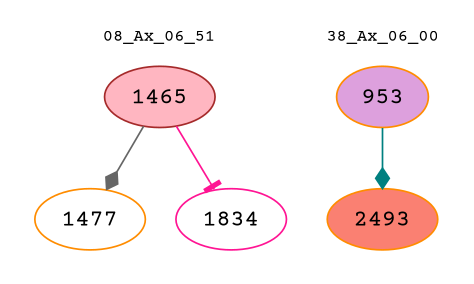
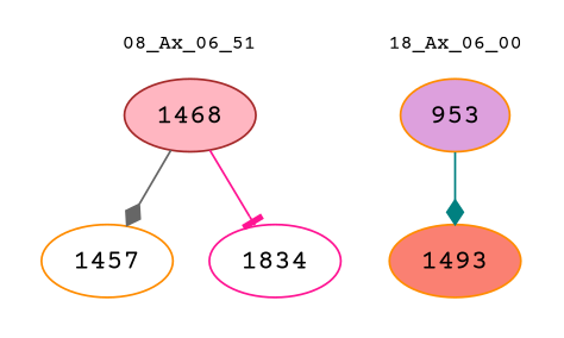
  digraph {
    fontname="Courier Prime"
    node [color=darkorange fillcolor=white fontname="Courier Prime" style=filled]
    edge [arrowhead=diamond fontname="Courier Prime"]
-   n1 [color=brown fillcolor=lightpink label=1465]
-   n2 [label=1477]
+   n1 [color=brown fillcolor=lightpink label=1468]
+   n2 [label=1457]
    n3 [color=deeppink label=1834]
    n4 [fillcolor=plum label=953]
-   n5 [fillcolor=salmon label=2493]
+   n5 [fillcolor=salmon label=1493]
    subgraph cluster_1 {
      color=white
      fontsize=10
      label="08_Ax_06_51"
      n1
      n2
      n3
    }
    subgraph cluster_2 {
      color=white
      fontsize=10
-     label="38_Ax_06_00"
+     label="18_Ax_06_00"
      n4
      n5
    }
    n1 -> n2 [color=gray40]
    n1 -> n3 [arrowhead=tee color=deeppink]
    n4 -> n5 [color=teal]
  }
